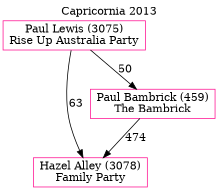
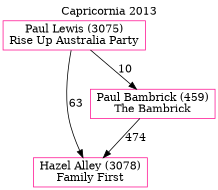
  digraph {
    label="Capricornia 2013"
    labelloc=t
    mclimit=10
    node [color=deeppink shape=box]
-   n1 [label="Hazel Alley (3078)\nFamily Party"]
+   n1 [label="Hazel Alley (3078)\nFamily First"]
    n2 [label="Paul Bambrick (459)\nThe Bambrick"]
    n3 [label="Paul Lewis (3075)\nRise Up Australia Party"]
    n2 -> n1 [label=474]
    n3 -> n1 [label=63]
-   n3 -> n2 [label=50]
+   n3 -> n2 [label=10]
  }
